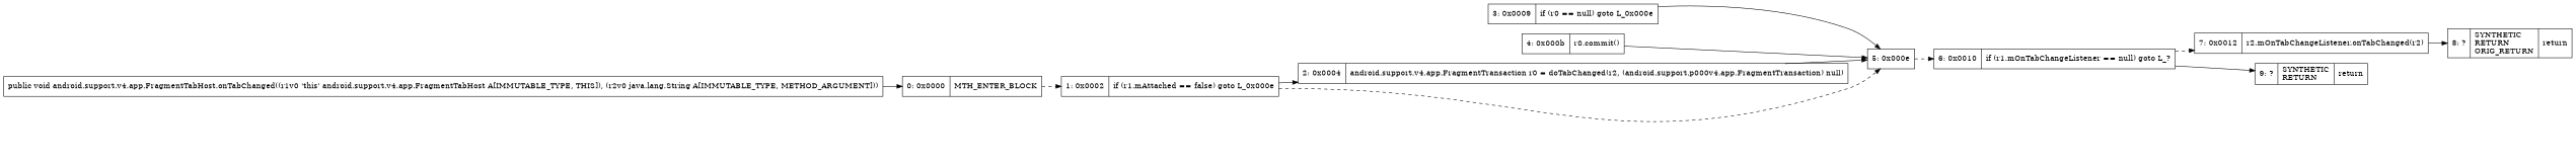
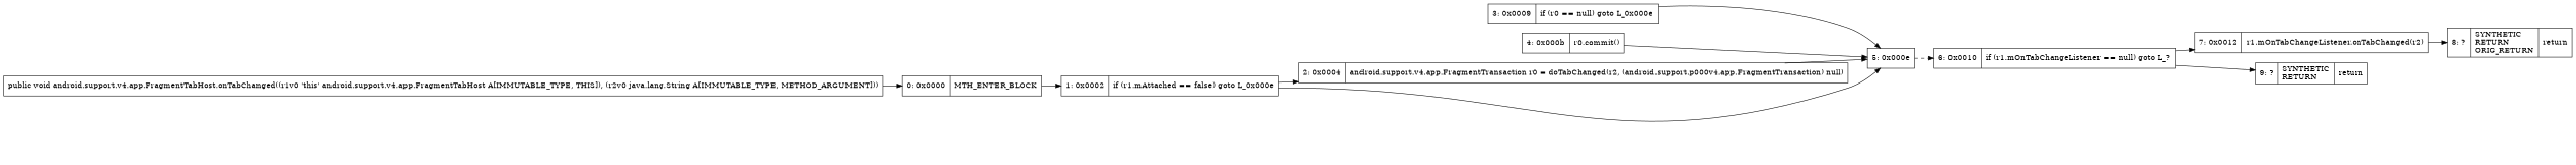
  digraph {
    rankdir=LR
    node [shape=record]
    n1 [label="{0\:\ 0x0000|MTH_ENTER_BLOCK\l}"]
    n2 [label="{1\:\ 0x0002|if (r1.mAttached == false) goto L_0x000e\l}"]
    n3 [label="{2\:\ 0x0004|android.support.v4.app.FragmentTransaction r0 = doTabChanged(r2, (android.support.p000v4.app.FragmentTransaction) null)\l}"]
    n4 [label="{5\:\ 0x000e}"]
    n5 [label="{6\:\ 0x0010|if (r1.mOnTabChangeListener == null) goto L_?\l}"]
    n6 [label="{3\:\ 0x0009|if (r0 == null) goto L_0x000e\l}"]
    n7 [label="{4\:\ 0x000b|r0.commit()\l}"]
-   n8 [label="{7\:\ 0x0012|r2.mOnTabChangeListener.onTabChanged(r2)\l}"]
+   n8 [label="{7\:\ 0x0012|r1.mOnTabChangeListener.onTabChanged(r2)\l}"]
    n9 [label="{9\:\ ?|SYNTHETIC\lRETURN\l|return\l}"]
    n10 [label="{8\:\ ?|SYNTHETIC\lRETURN\lORIG_RETURN\l|return\l}"]
    n11 [label="{public void android.support.v4.app.FragmentTabHost.onTabChanged((r1v0 'this' android.support.v4.app.FragmentTabHost A[IMMUTABLE_TYPE, THIS]), (r2v0 java.lang.String A[IMMUTABLE_TYPE, METHOD_ARGUMENT])) }"]
-   n1 -> n2 [style=dashed]
+   n1 -> n2
    n2 -> n3 [style=solid]
-   n2 -> n4 [style=dashed]
+   n2 -> n4
    n3 -> n4
    n4 -> n5 [style=dashed]
-   n5 -> n8 [style=dashed]
+   n5 -> n8 [style=solid]
    n5 -> n9
    n6 -> n4
    n7 -> n4
    n8 -> n10
    n11 -> n1
  }
